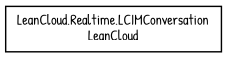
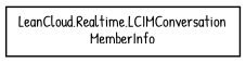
  digraph {
    rankdir=LR
    fontname="Patrick Hand"
-   n1 [color=black fillcolor=white fontname="Patrick Hand" fontsize=10 height=0.2 label="LeanCloud.Realtime.LCIMConversation\lLeanCloud" shape=record style=filled width=0.4]
+   n1 [color=black fillcolor=white fontname="Patrick Hand" fontsize=10 height=0.2 label="LeanCloud.Realtime.LCIMConversation\lMemberInfo" shape=record style=filled width=0.4]
  }
